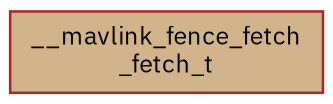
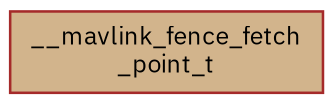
  digraph {
    rankdir=LR
    fontname="IBM Plex Sans"
-   n1 [color=brown fillcolor=tan fontname="IBM Plex Sans" fontsize=10 height=0.2 label="__mavlink_fence_fetch\l_fetch_t" shape=record style=filled width=0.4]
+   n1 [color=brown fillcolor=tan fontname="IBM Plex Sans" fontsize=10 height=0.2 label="__mavlink_fence_fetch\l_point_t" shape=record style=filled width=0.4]
  }
